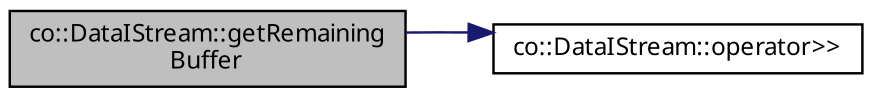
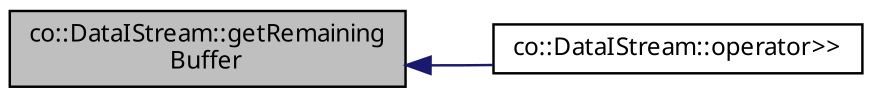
  digraph {
    rankdir=LR
    node [color=black fontname=Sans fontsize=10 shape=record style=filled]
    n1 [fillcolor=grey75 fontcolor=black height=0.2 label="co::DataIStream::getRemaining\lBuffer" width=0.4]
    n2 [fillcolor=white height=0.2 label="co::DataIStream::operator\>\>" width=0.4]
-   n2 -> n1 [color=midnightblue dir=back fontname=Sans fontsize=10 labelfontname=Sans labelfontsize=10 style=solid]
+   n1 -> n2 [color=midnightblue dir=back fontname=Sans fontsize=10 labelfontname=Sans labelfontsize=10 style=solid]
  }
